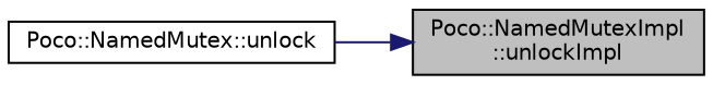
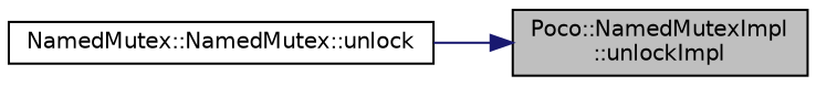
  digraph {
    rankdir=RL
    node [color=black fontname=Helvetica fontsize=10 shape=record style=filled]
    n1 [fillcolor=grey75 fontcolor=black height=0.2 label="Poco::NamedMutexImpl\l::unlockImpl" width=0.4]
-   n2 [fillcolor=white height=0.2 label="Poco::NamedMutex::unlock" width=0.4]
+   n2 [fillcolor=white height=0.2 label="NamedMutex::NamedMutex::unlock" width=0.4]
    n1 -> n2 [color=midnightblue dir=back fontname=Helvetica fontsize=10 labelfontname=Helvetica labelfontsize=10 style=solid]
  }
